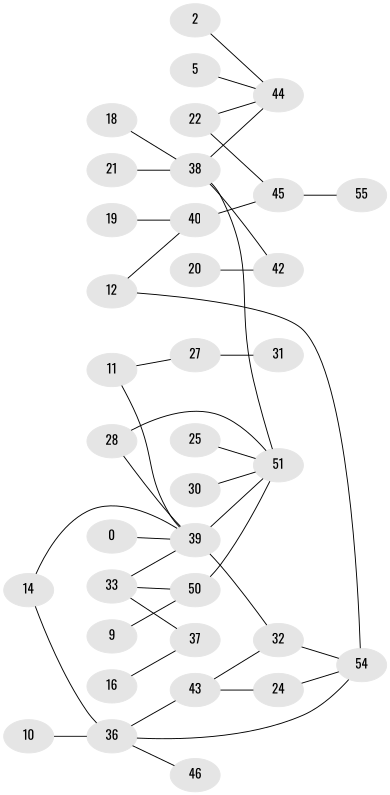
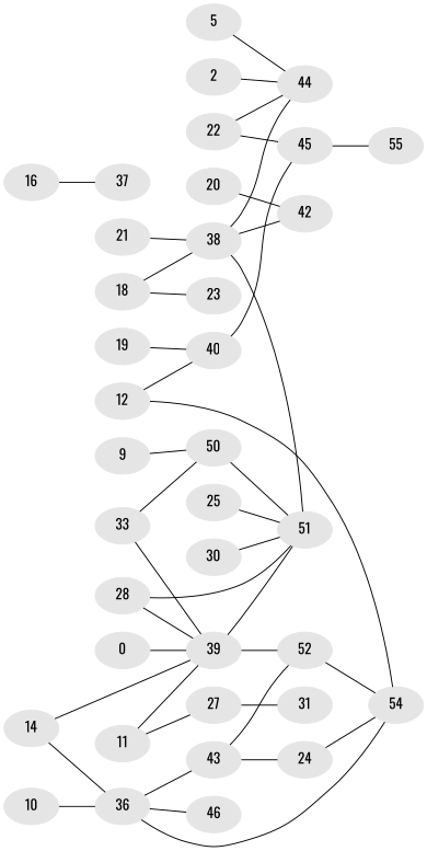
  graph {
    fontname=Oswald
    rankdir=LR
    node [color=gray90 fontname=Oswald style=filled]
    edge [fontname=Oswald weight=1.0]
    2
    44
    38
    42
    51
    5
    n7 [label=0]
    39
-   52 [label=32]
+   52
    9
    50
    n12 [label=36]
    10
    54
    43
    46
    11
    27
    31
    12
    40
    22
    45
    14
    16
    37
    18
+   23
    19
    20
    21
    55
    24
    28
    n35 [label=25]
    30
    33
    2 -- 44
    38 -- 44
    38 -- 42
    38 -- 51
    5 -- 44
    n7 -- 39
    39 -- 51
    39 -- 52
    52 -- 54
    9 -- 50
    50 -- 51
    n12 -- 54
    n12 -- 43
    n12 -- 46
    10 -- n12
    43 -- 52
    43 -- 24 [weight=2.0]
    11 -- 39
    11 -- 27
    27 -- 31
    12 -- 54
    12 -- 40
    40 -- 45
    22 -- 44
    22 -- 45
    45 -- 55
    14 -- 39
    14 -- n12
    16 -- 37
    18 -- 38
+   18 -- 23
    19 -- 40
    20 -- 42
    21 -- 38
    24 -- 54
    28 -- 51
    28 -- 39
    n35 -- 51
    30 -- 51
    33 -- 39
    33 -- 50
-   33 -- 37
  }
